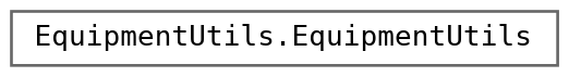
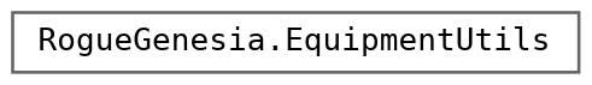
  digraph {
    rankdir=LR
    fontname="DejaVu Sans Mono"
-   n1 [color=grey40 fillcolor=white fontname="DejaVu Sans Mono" fontsize=10 height=0.2 label="EquipmentUtils.EquipmentUtils" shape=box style=filled width=0.4]
+   n1 [color=grey40 fillcolor=white fontname="DejaVu Sans Mono" fontsize=10 height=0.2 label="RogueGenesia.EquipmentUtils" shape=box style=filled width=0.4]
  }
